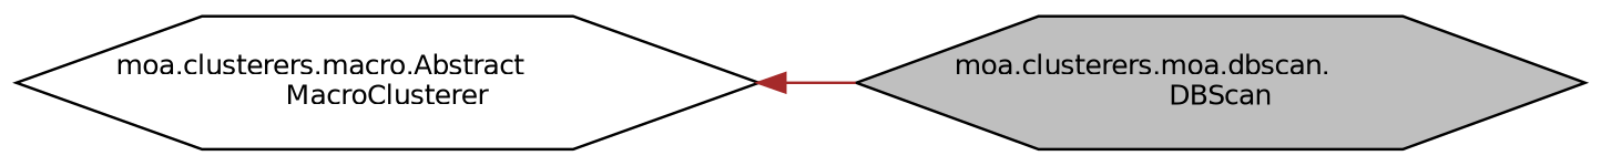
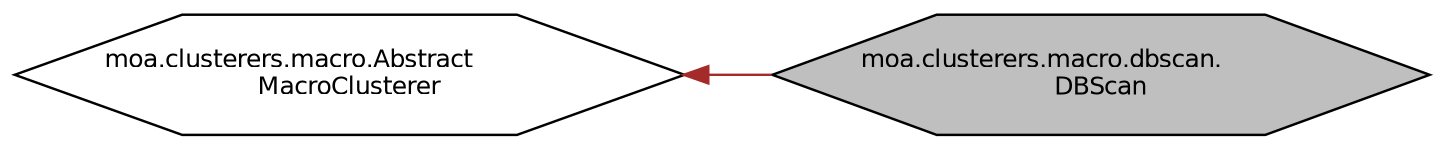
  digraph {
    rankdir=LR
    node [color=black fontname=Helvetica fontsize=10 shape=hexagon style=filled]
-   n1 [fillcolor=grey75 fontcolor=black height=0.2 label="moa.clusterers.moa.dbscan.\lDBScan" width=0.4]
+   n1 [fillcolor=grey75 fontcolor=black height=0.2 label="moa.clusterers.macro.dbscan.\lDBScan" width=0.4]
    n2 [fillcolor=white height=0.2 label="moa.clusterers.macro.Abstract\lMacroClusterer" width=0.4]
    n2 -> n1 [color=brown dir=back fontname=Helvetica fontsize=10 labelfontname=Helvetica labelfontsize=10 style=solid]
  }
